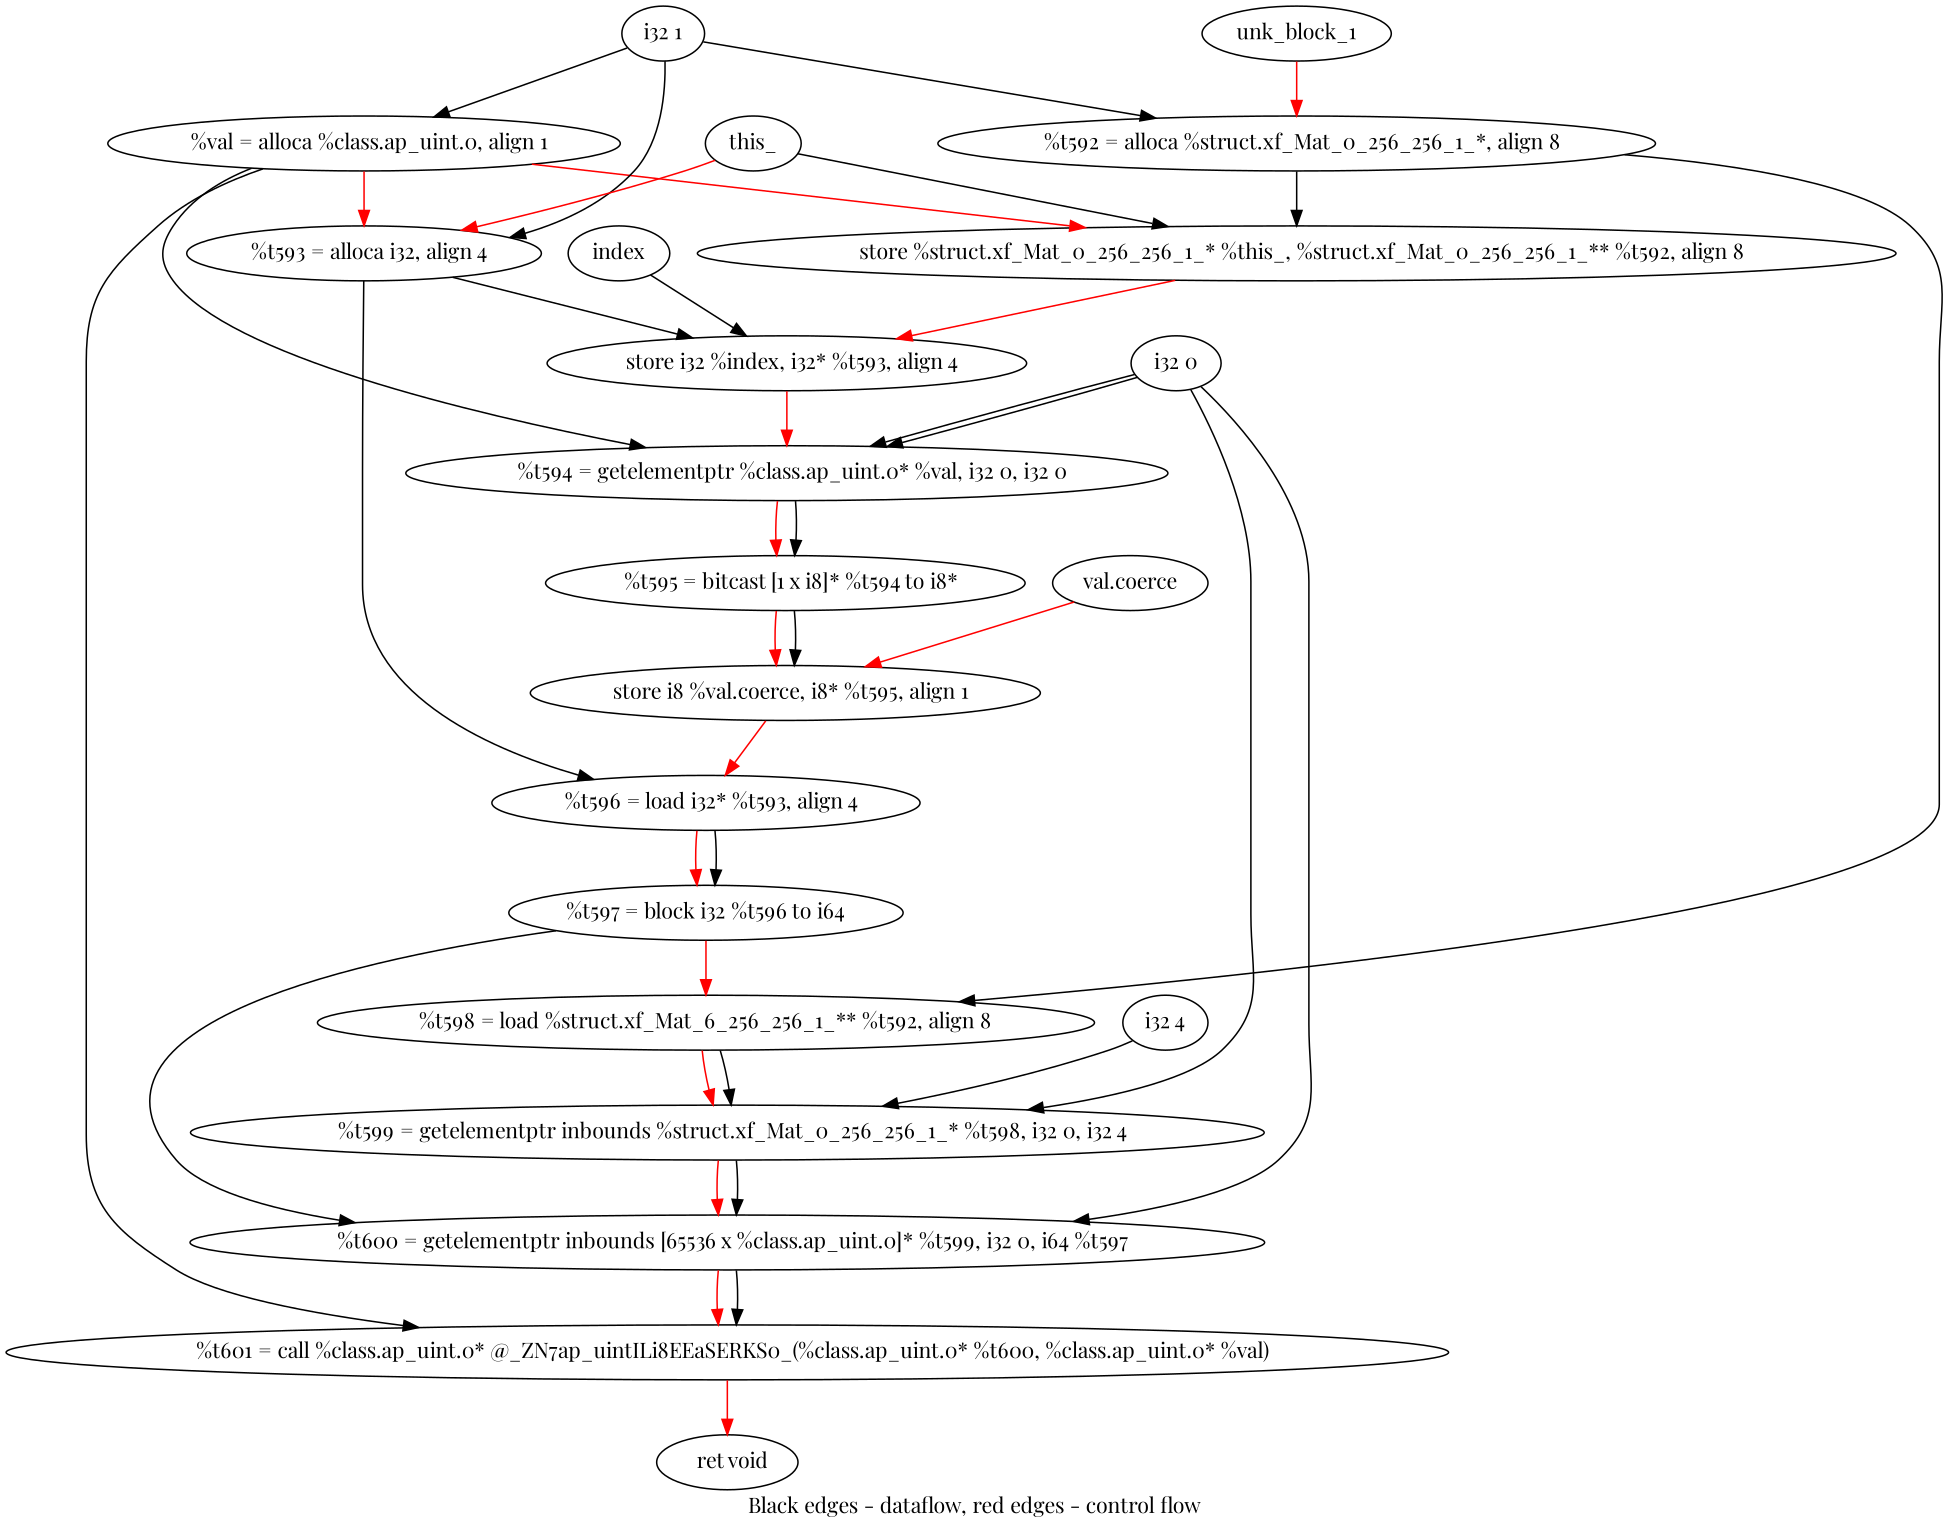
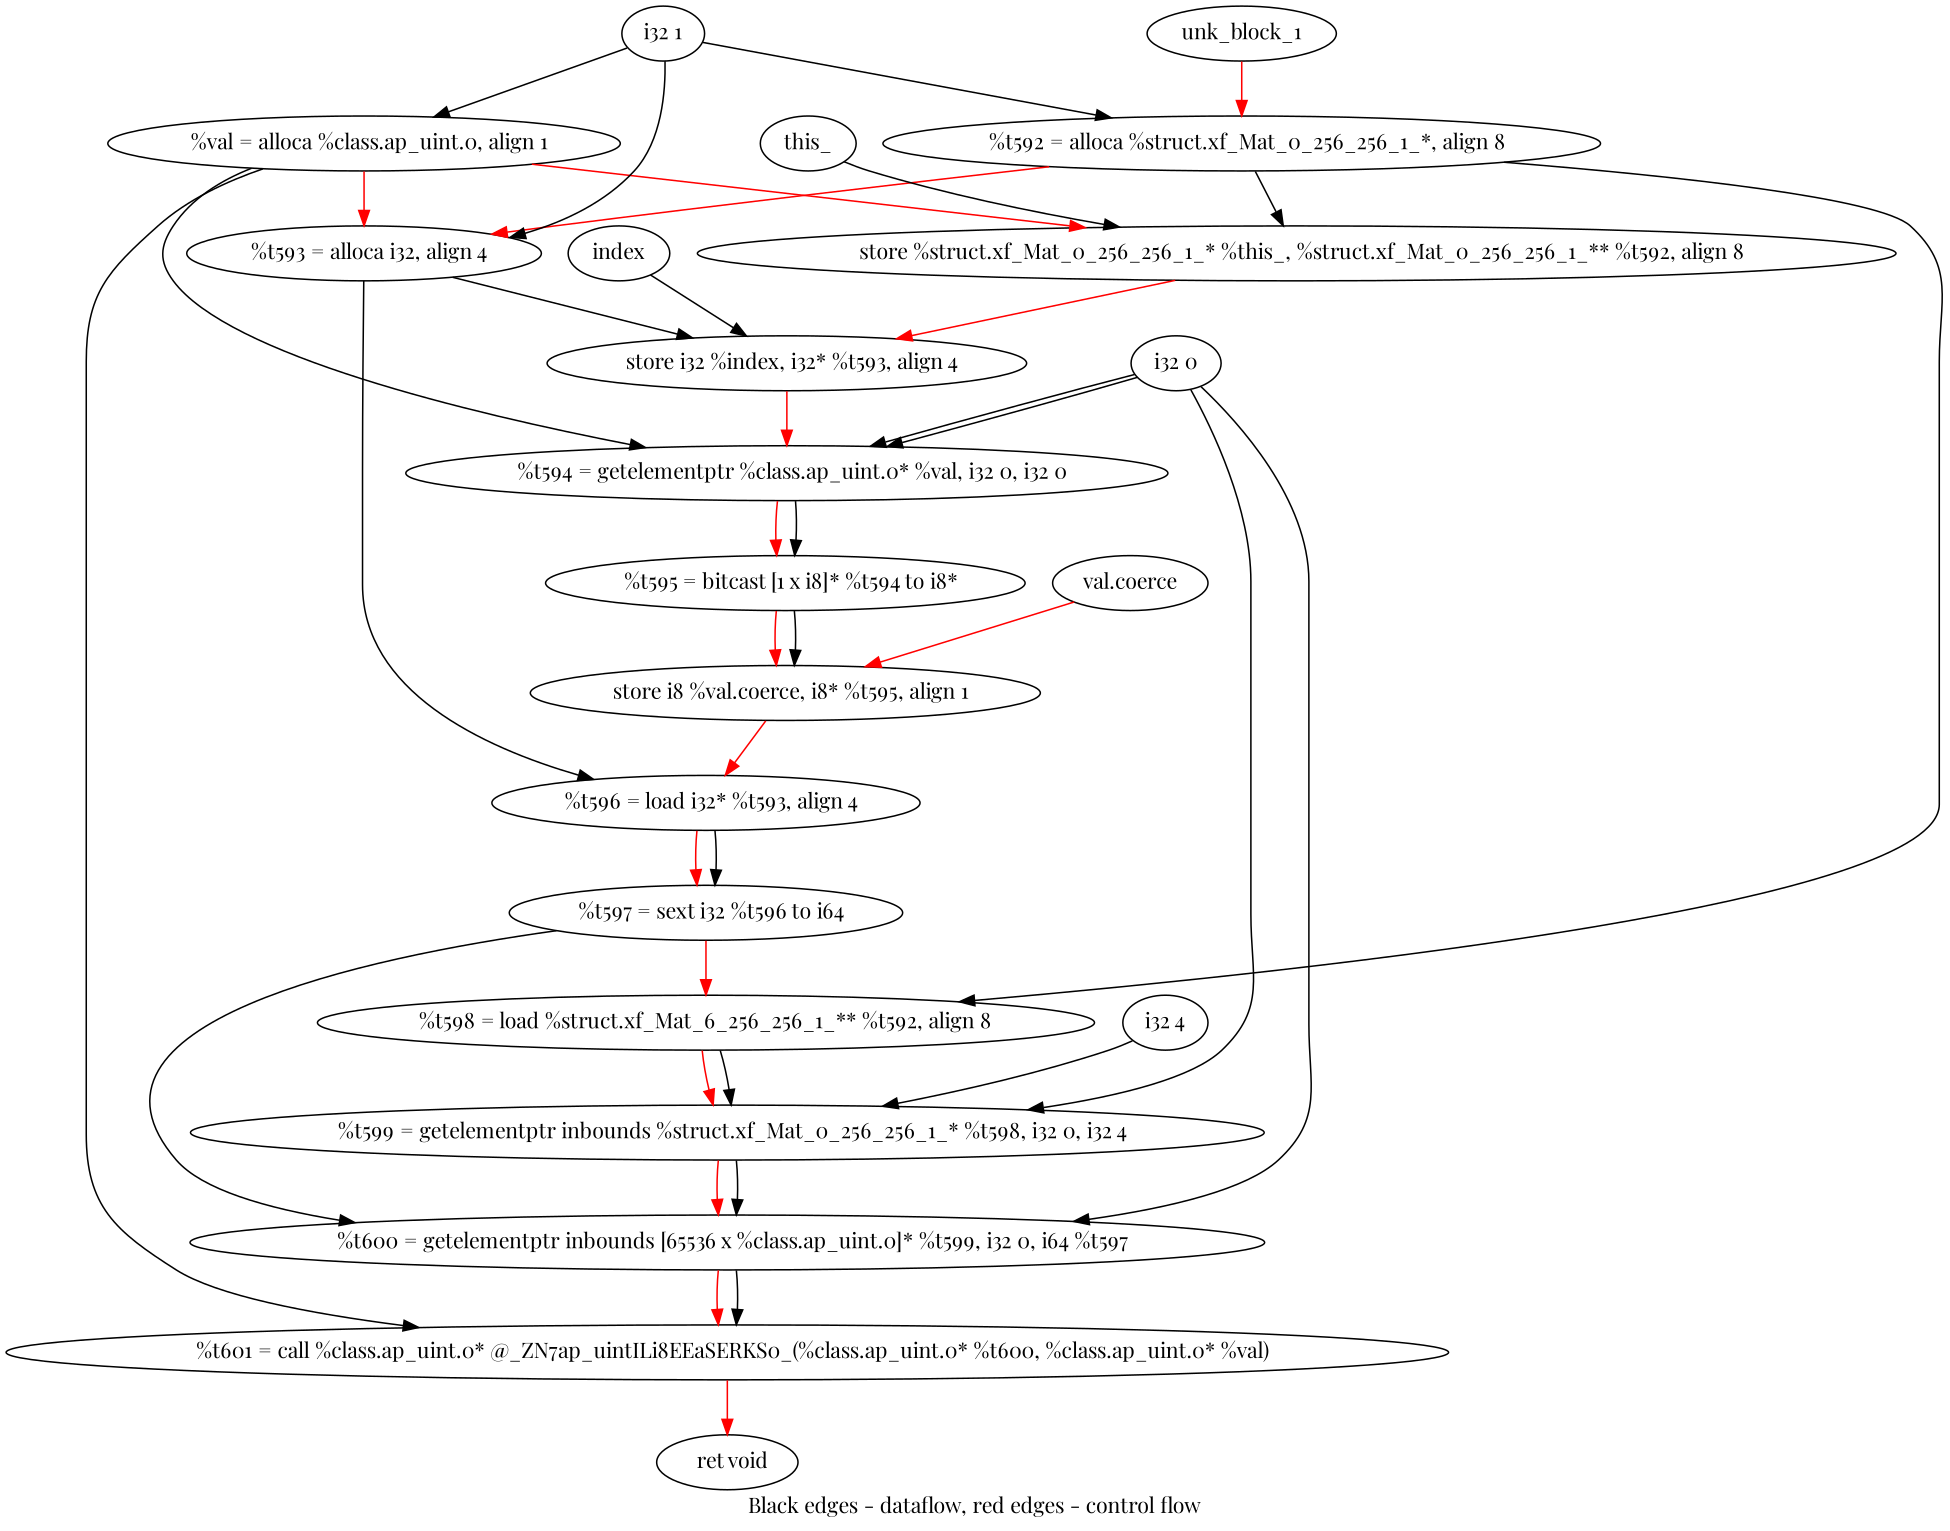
  digraph {
    compound=true
    fontname="Playfair Display"
    label="Black edges - dataflow, red edges - control flow"
    node [fontname="Playfair Display"]
    edge [fontname="Playfair Display"]
    n1 [label="  %t592 = alloca %struct.xf_Mat_0_256_256_1_*, align 8"]
    n2 [label="  %t593 = alloca i32, align 4"]
    n3 [label="  store %struct.xf_Mat_0_256_256_1_* %this_, %struct.xf_Mat_0_256_256_1_** %t592, align 8"]
    n4 [label="%t598 = load %struct.xf_Mat_6_256_256_1_** %t592, align 8"]
    n5 [label="  store i32 %index, i32* %t593, align 4"]
    n6 [label="  %t596 = load i32* %t593, align 4"]
    n7 [label="  %t599 = getelementptr inbounds %struct.xf_Mat_0_256_256_1_* %t598, i32 0, i32 4"]
    n8 [label="  %val = alloca %class.ap_uint.0, align 1"]
    n9 [label="  %t594 = getelementptr %class.ap_uint.0* %val, i32 0, i32 0"]
    n10 [label="  %t601 = call %class.ap_uint.0* @_ZN7ap_uintILi8EEaSERKS0_(%class.ap_uint.0* %t600, %class.ap_uint.0* %val)"]
-   n11 [label="%t597 = block i32 %t596 to i64"]
+   n11 [label="  %t597 = sext i32 %t596 to i64"]
    n12 [label="  %t595 = bitcast [1 x i8]* %t594 to i8*"]
    n13 [label="  ret void"]
    n14 [label="  store i8 %val.coerce, i8* %t595, align 1"]
    n15 [label="  %t600 = getelementptr inbounds [65536 x %class.ap_uint.0]* %t599, i32 0, i64 %t597"]
    unk_block_1
    "i32 1"
    this_
    index
    "i32 0"
    "val.coerce"
    "i32 4"
-   this_ -> n2 [color=red weight=2]
+   n1 -> n2 [color=red weight=2]
    n1 -> n3
    n1 -> n4
    n2 -> n5
    n2 -> n6
    n3 -> n5 [color=red weight=2]
    n4 -> n7 [color=red weight=2]
    n4 -> n7
    n5 -> n9 [color=red weight=2]
    n6 -> n11 [color=red weight=2]
    n6 -> n11
    n7 -> n15 [color=red weight=2]
    n7 -> n15
    n8 -> n2 [color=red weight=2]
    n8 -> n3 [color=red weight=2]
    n8 -> n9
    n8 -> n10
    n9 -> n12 [color=red weight=2]
    n9 -> n12
    n10 -> n13 [color=red weight=2]
    n11 -> n4 [color=red weight=2]
    n11 -> n15
    n12 -> n14 [color=red weight=2]
    n12 -> n14
    n14 -> n6 [color=red weight=2]
    n15 -> n10 [color=red weight=2]
    n15 -> n10
    unk_block_1 -> n1 [color=red]
    "i32 1" -> n1
    "i32 1" -> n2
    "i32 1" -> n8
    this_ -> n3
    index -> n5
    "i32 0" -> n7
    "i32 0" -> n9
    "i32 0" -> n9
    "i32 0" -> n15
    "val.coerce" -> n14 [color=red]
    "i32 4" -> n7
  }
